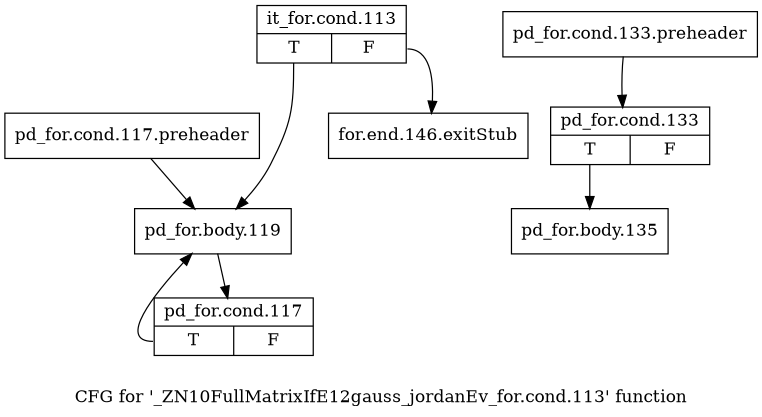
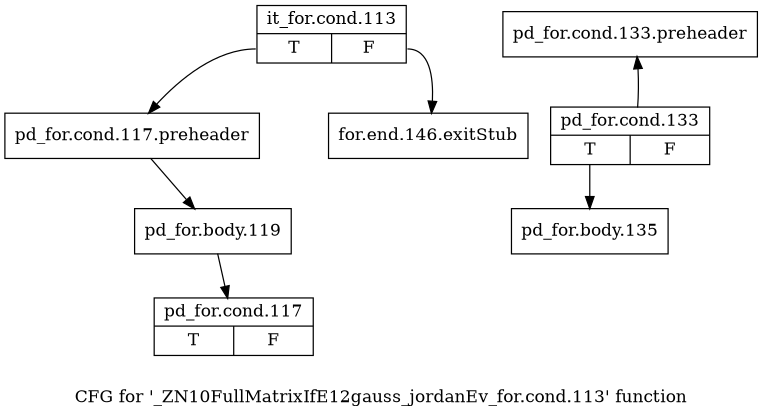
  digraph {
    label="CFG for '_ZN10FullMatrixIfE12gauss_jordanEv_for.cond.113' function"
    node [shape=record]
    n1 [label="{it_for.cond.113|{<s0>T|<s1>F}}"]
    n2 [label="{for.end.146.exitStub}"]
    n3 [label="{pd_for.cond.117.preheader}"]
    n4 [label="{pd_for.body.119}"]
    n5 [label="{pd_for.cond.117|{<s0>T|<s1>F}}"]
    n6 [label="{pd_for.cond.133.preheader}"]
    n7 [label="{pd_for.cond.133|{<s0>T|<s1>F}}"]
    n8 [label="{pd_for.body.135}"]
    n1 -> n2 [tailport=s1]
-   n1 -> n4 [tailport=s0]
+   n1 -> n3 [tailport=s0]
    n3 -> n4
    n4 -> n5
-   n5 -> n4 [tailport=s0]
-   n6 -> n7
+   n7 -> n6
    n7 -> n8 [tailport=s0]
  }
